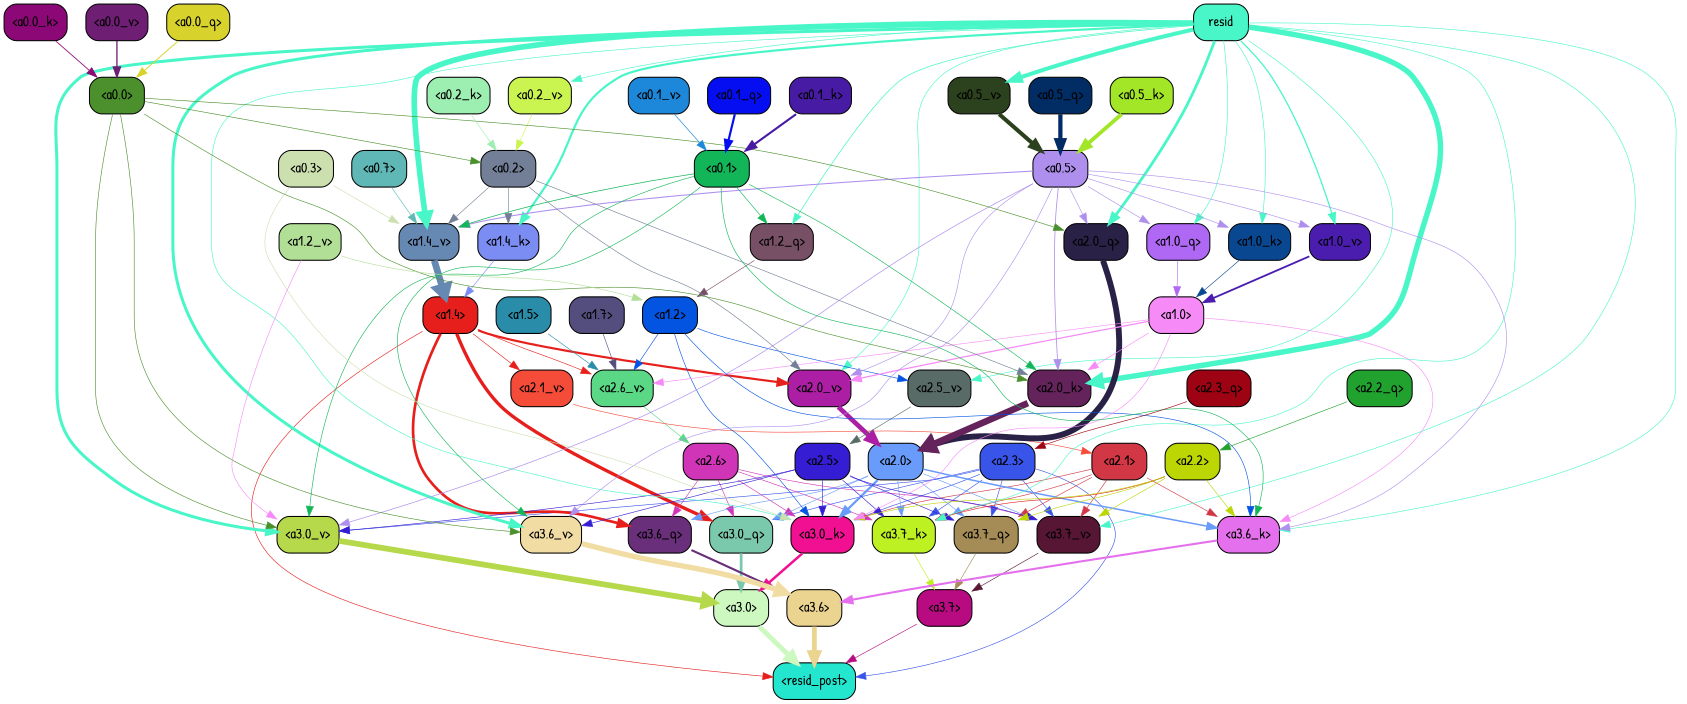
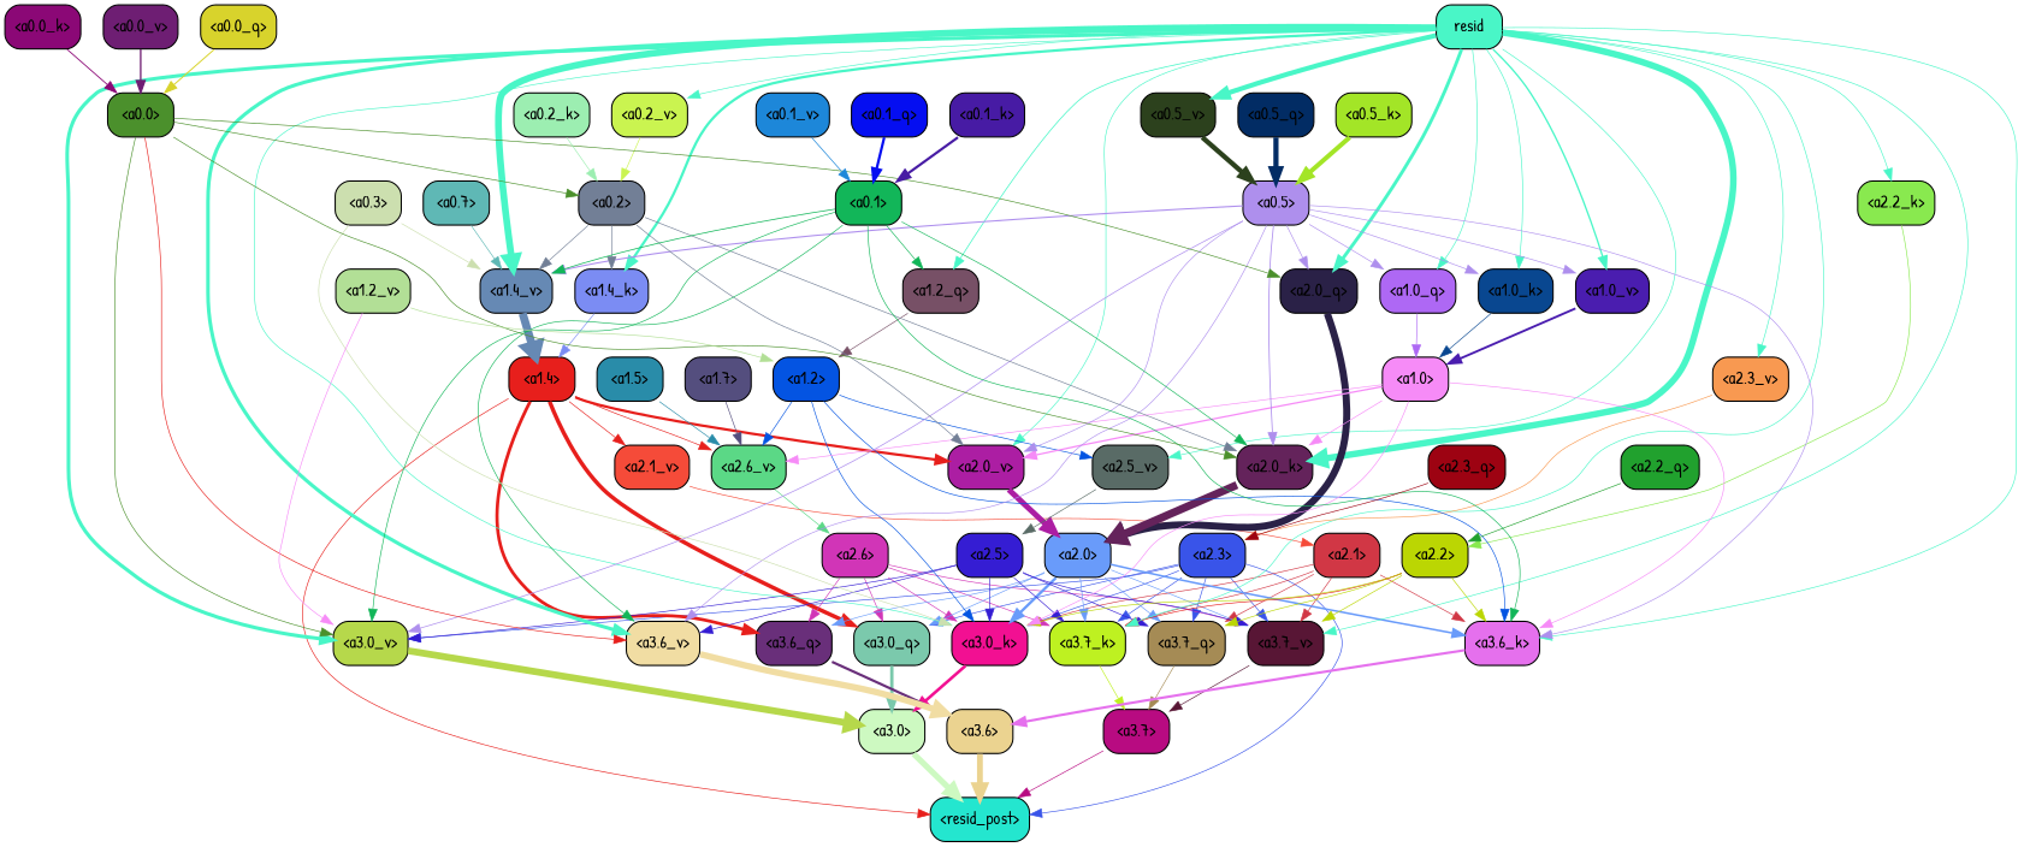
  strict digraph {
    fontname="Patrick Hand"
    splines=true
    node [color=black fontname="Patrick Hand" shape=box style="filled, rounded"]
    edge [color="#49f6c7" fontname="Patrick Hand" penwidth=0.6]
    "<a3.7>" [fillcolor="#b80b81"]
    "<resid_post>" [fillcolor="#24e6cf"]
    "<a3.6>" [fillcolor="#ebd390"]
    "<a3.0>" [fillcolor="#cdf9c1"]
    "<a2.3>" [fillcolor="#3954e9"]
    "<a3.7_q>" [fillcolor="#a58b55"]
    "<a3.0_q>" [fillcolor="#7bc9ac"]
    "<a3.7_k>" [fillcolor="#bef121"]
    "<a3.0_k>" [fillcolor="#f21092"]
    "<a3.7_v>" [fillcolor="#581635"]
    "<a3.0_v>" [fillcolor="#b6d84b"]
    "<a1.4>" [fillcolor="#e71f1c"]
    "<a3.6_q>" [fillcolor="#692f7a"]
    "<a2.6_v>" [fillcolor="#5bd886"]
    "<a2.1_v>" [fillcolor="#f54b39"]
    "<a2.0_v>" [fillcolor="#ac1ea3"]
    "<a2.6>" [fillcolor="#d135b7"]
    "<a2.1>" [fillcolor="#d13745"]
    "<a2.0>" [fillcolor="#699bfa"]
    "<a3.6_k>" [fillcolor="#e570ed"]
    "<a3.6_v>" [fillcolor="#f1dda3"]
    "<a2.5>" [fillcolor="#351dd3"]
    "<a2.2>" [fillcolor="#bbd603"]
    n24 [fillcolor="#49f6c7" label=resid]
    "<a2.0_q>" [fillcolor="#2a2147"]
+   "<a2.2_k>" [fillcolor="#89e94f"]
    "<a2.0_k>" [fillcolor="#64235b"]
    "<a2.5_v>" [fillcolor="#596b66"]
+   "<a2.3_v>" [fillcolor="#f89951"]
    "<a1.2_q>" [fillcolor="#775066"]
    "<a1.0_q>" [fillcolor="#ae68f4"]
    "<a1.4_k>" [fillcolor="#7b8cf3"]
    "<a1.0_k>" [fillcolor="#094790"]
    "<a1.4_v>" [fillcolor="#6689b4"]
    "<a1.0_v>" [fillcolor="#4a1daf"]
    "<a0.5_v>" [fillcolor="#2c411d"]
    "<a0.2_v>" [fillcolor="#caf450"]
    "<a1.2>" [fillcolor="#0454e2"]
    "<a1.0>" [fillcolor="#f68bf7"]
    "<a0.5>" [fillcolor="#ae8fed"]
    "<a0.2>" [fillcolor="#727f96"]
    "<a0.1>" [fillcolor="#12b659"]
    "<a0.3>" [fillcolor="#ccdfaf"]
    "<a0.0>" [fillcolor="#4b902c"]
    "<a2.3_q>" [fillcolor="#9d0312"]
    "<a2.2_q>" [fillcolor="#21a12e"]
    "<a1.7>" [fillcolor="#544e7e"]
    "<a1.5>" [fillcolor="#298ca9"]
    "<a1.2_v>" [fillcolor="#b2df96"]
    "<a0.7>" [fillcolor="#5fb8b5"]
    "<a0.5_q>" [fillcolor="#022c64"]
    "<a0.1_q>" [fillcolor="#050ef1"]
    "<a0.0_q>" [fillcolor="#d8d32c"]
    "<a0.5_k>" [fillcolor="#a3e527"]
    "<a0.2_k>" [fillcolor="#9ceeb1"]
    "<a0.1_k>" [fillcolor="#471ba4"]
    "<a0.0_k>" [fillcolor="#8b0876"]
    "<a0.1_v>" [fillcolor="#1d87d9"]
    "<a0.0_v>" [fillcolor="#6e1e73"]
    "<a3.7>" -> "<resid_post>" [color="#b80b81"]
    "<a3.6>" -> "<resid_post>" [color="#ebd390" penwidth=4.751612067222595]
    "<a3.0>" -> "<resid_post>" [color="#cdf9c1" penwidth=4.884142994880676]
    "<a2.3>" -> "<resid_post>" [color="#3954e9"]
    "<a2.3>" -> "<a3.7_q>" [color="#3954e9"]
    "<a2.3>" -> "<a3.0_q>" [color="#3954e9"]
    "<a2.3>" -> "<a3.7_k>" [color="#3954e9"]
    "<a2.3>" -> "<a3.0_k>" [color="#3954e9"]
    "<a2.3>" -> "<a3.7_v>" [color="#3954e9"]
    "<a2.3>" -> "<a3.0_v>" [color="#3954e9"]
    "<a3.7_q>" -> "<a3.7>" [color="#a58b55"]
    "<a3.0_q>" -> "<a3.0>" [color="#7bc9ac" penwidth=2.7421876192092896]
    "<a3.7_k>" -> "<a3.7>" [color="#bef121"]
    "<a3.0_k>" -> "<a3.0>" [color="#f21092" penwidth=2.476402521133423]
    "<a3.7_v>" -> "<a3.7>" [color="#581635"]
    "<a3.0_v>" -> "<a3.0>" [color="#b6d84b" penwidth=5.652270674705505]
    "<a1.4>" -> "<resid_post>" [color="#e71f1c"]
    "<a1.4>" -> "<a3.0_q>" [color="#e71f1c" penwidth=3.3040847778320312]
    "<a1.4>" -> "<a3.6_q>" [color="#e71f1c" penwidth=2.6469622254371643]
    "<a1.4>" -> "<a2.6_v>" [color="#e71f1c"]
    "<a1.4>" -> "<a2.1_v>" [color="#e71f1c"]
    "<a1.4>" -> "<a2.0_v>" [color="#e71f1c" penwidth=2.1286070346832275]
    "<a3.6_q>" -> "<a3.6>" [color="#692f7a" penwidth=2.091020345687866]
    "<a2.6_v>" -> "<a2.6>" [color="#5bd886"]
    "<a2.1_v>" -> "<a2.1>" [color="#f54b39"]
    "<a2.0_v>" -> "<a2.0>" [color="#ac1ea3" penwidth=4.5950857400894165]
    "<a2.6>" -> "<a3.0_q>" [color="#d135b7"]
    "<a2.6>" -> "<a3.7_k>" [color="#d135b7"]
    "<a2.6>" -> "<a3.0_k>" [color="#d135b7"]
    "<a2.6>" -> "<a3.7_v>" [color="#d135b7"]
    "<a2.6>" -> "<a3.6_q>" [color="#d135b7"]
    "<a2.1>" -> "<a3.7_q>" [color="#d13745"]
    "<a2.1>" -> "<a3.7_k>" [color="#d13745"]
    "<a2.1>" -> "<a3.0_k>" [color="#d13745"]
    "<a2.1>" -> "<a3.7_v>" [color="#d13745"]
    "<a2.1>" -> "<a3.6_k>" [color="#d13745"]
    "<a2.0>" -> "<a3.7_q>" [color="#699bfa"]
    "<a2.0>" -> "<a3.0_q>" [color="#699bfa"]
    "<a2.0>" -> "<a3.7_k>" [color="#699bfa"]
    "<a2.0>" -> "<a3.0_k>" [color="#699bfa" penwidth=2.2137351036071777]
    "<a2.0>" -> "<a3.7_v>" [color="#699bfa"]
    "<a2.0>" -> "<a3.6_q>" [color="#699bfa"]
    "<a2.0>" -> "<a3.6_k>" [color="#699bfa" penwidth=1.4757367372512817]
    "<a3.6_k>" -> "<a3.6>" [color="#e570ed" penwidth=2.048597991466522]
    "<a3.6_v>" -> "<a3.6>" [color="#f1dda3" penwidth=5.2550448179244995]
    "<a2.5>" -> "<a3.7_q>" [color="#351dd3"]
    "<a2.5>" -> "<a3.7_k>" [color="#351dd3"]
    "<a2.5>" -> "<a3.0_k>" [color="#351dd3"]
    "<a2.5>" -> "<a3.7_v>" [color="#351dd3"]
    "<a2.5>" -> "<a3.0_v>" [color="#351dd3"]
    "<a2.5>" -> "<a3.6_v>" [color="#351dd3"]
    "<a2.2>" -> "<a3.7_q>" [color="#bbd603"]
    "<a2.2>" -> "<a3.7_k>" [color="#e71f1c"]
    "<a2.2>" -> "<a3.0_k>" [color="#bbd603"]
    "<a2.2>" -> "<a3.7_v>" [color="#bbd603"]
    "<a2.2>" -> "<a3.6_k>" [color="#bbd603"]
    n24 -> "<a3.7_k>"
    n24 -> "<a3.0_k>"
    n24 -> "<a3.7_v>"
    n24 -> "<a3.0_v>" [penwidth=2.972973108291626]
    n24 -> "<a2.0_v>"
    n24 -> "<a3.6_k>"
    n24 -> "<a3.6_v>" [penwidth=2.9582033157348633]
    n24 -> "<a2.0_q>" [penwidth=2.7699792869389057]
+   n24 -> "<a2.2_k>"
    n24 -> "<a2.0_k>" [penwidth=5.362775564193726]
    n24 -> "<a2.5_v>"
+   n24 -> "<a2.3_v>"
    n24 -> "<a1.2_q>" [penwidth=0.7193574905395508]
    n24 -> "<a1.0_q>"
    n24 -> "<a1.4_k>" [penwidth=2.147887945175171]
    n24 -> "<a1.0_k>"
    n24 -> "<a1.4_v>" [penwidth=5.545122385025024]
    n24 -> "<a1.0_v>" [penwidth=1.26444411277771]
    n24 -> "<a0.5_v>" [penwidth=3.991437017917633]
    n24 -> "<a0.2_v>"
    "<a2.0_q>" -> "<a2.0>" [color="#2a2147" penwidth=5.819834470748901]
+   "<a2.2_k>" -> "<a2.2>" [color="#89e94f"]
    "<a2.0_k>" -> "<a2.0>" [color="#64235b" penwidth=6.470837593078613]
    "<a2.5_v>" -> "<a2.5>" [color="#596b66"]
+   "<a2.3_v>" -> "<a2.3>" [color="#f89951"]
    "<a1.2_q>" -> "<a1.2>" [color="#775066"]
    "<a1.0_q>" -> "<a1.0>" [color="#ae68f4"]
    "<a1.4_k>" -> "<a1.4>" [color="#7b8cf3"]
    "<a1.0_k>" -> "<a1.0>" [color="#094790"]
    "<a1.4_v>" -> "<a1.4>" [color="#6689b4" penwidth=6.635385513305664]
    "<a1.0_v>" -> "<a1.0>" [color="#4a1daf" penwidth=1.807669460773468]
    "<a0.5_v>" -> "<a0.5>" [color="#2c411d" penwidth=4.0294036865234375]
    "<a0.2_v>" -> "<a0.2>" [color="#caf450"]
    "<a1.2>" -> "<a3.0_k>" [color="#0454e2"]
    "<a1.2>" -> "<a2.6_v>" [color="#0454e2"]
    "<a1.2>" -> "<a3.6_k>" [color="#0454e2"]
    "<a1.2>" -> "<a2.5_v>" [color="#0454e2"]
    "<a1.0>" -> "<a3.0_k>" [color="#f68bf7"]
    "<a1.0>" -> "<a2.6_v>" [color="#f68bf7"]
    "<a1.0>" -> "<a2.0_v>" [color="#f68bf7" penwidth=1.2240618467330933]
    "<a1.0>" -> "<a3.6_k>" [color="#f68bf7"]
    "<a1.0>" -> "<a2.0_k>" [color="#f68bf7"]
    "<a0.5>" -> "<a3.0_v>" [color="#ae8fed" penwidth=0.6790935099124908]
    "<a0.5>" -> "<a2.0_v>" [color="#ae8fed"]
    "<a0.5>" -> "<a3.6_k>" [color="#ae8fed"]
    "<a0.5>" -> "<a3.6_v>" [color="#ae8fed"]
    "<a0.5>" -> "<a2.0_q>" [color="#ae8fed"]
    "<a0.5>" -> "<a2.0_k>" [color="#ae8fed" penwidth=0.7897988557815552]
    "<a0.5>" -> "<a1.0_q>" [color="#ae8fed"]
    "<a0.5>" -> "<a1.0_k>" [color="#ae8fed"]
    "<a0.5>" -> "<a1.4_v>" [color="#ae8fed" penwidth=1.0479987859725952]
    "<a0.5>" -> "<a1.0_v>" [color="#ae8fed"]
    "<a0.2>" -> "<a2.0_v>" [color="#727f96"]
    "<a0.2>" -> "<a2.0_k>" [color="#727f96"]
    "<a0.2>" -> "<a1.4_k>" [color="#727f96"]
    "<a0.2>" -> "<a1.4_v>" [color="#727f96"]
    "<a0.1>" -> "<a3.0_v>" [color="#12b659"]
    "<a0.1>" -> "<a3.6_k>" [color="#12b659"]
    "<a0.1>" -> "<a3.6_v>" [color="#12b659"]
    "<a0.1>" -> "<a2.0_k>" [color="#12b659"]
    "<a0.1>" -> "<a1.2_q>" [color="#12b659"]
    "<a0.1>" -> "<a1.4_v>" [color="#12b659" penwidth=0.7031502723693848]
    "<a0.3>" -> "<a3.0_k>" [color="#ccdfaf"]
    "<a0.3>" -> "<a1.4_v>" [color="#ccdfaf"]
    "<a0.0>" -> "<a3.0_v>" [color="#4b902c"]
-   "<a0.0>" -> "<a3.6_v>" [color="#4b902c"]
+   "<a0.0>" -> "<a3.6_v>" [color="#e71f1c"]
    "<a0.0>" -> "<a2.0_q>" [color="#4b902c"]
    "<a0.0>" -> "<a2.0_k>" [color="#4b902c"]
    "<a0.0>" -> "<a0.2>" [color="#4b902c"]
    "<a2.3_q>" -> "<a2.3>" [color="#9d0312"]
    "<a2.2_q>" -> "<a2.2>" [color="#21a12e"]
    "<a1.7>" -> "<a2.6_v>" [color="#544e7e"]
    "<a1.5>" -> "<a2.6_v>" [color="#298ca9"]
    "<a1.2_v>" -> "<a3.0_v>" [color="#f68bf7"]
    "<a1.2_v>" -> "<a1.2>" [color="#b2df96"]
    "<a0.7>" -> "<a1.4_v>" [color="#5fb8b5"]
    "<a0.5_q>" -> "<a0.5>" [color="#022c64" penwidth=4.201210081577301]
    "<a0.1_q>" -> "<a0.1>" [color="#050ef1" penwidth=2.1428754329681396]
    "<a0.0_q>" -> "<a0.0>" [color="#d8d32c" penwidth=0.9431536197662354]
    "<a0.5_k>" -> "<a0.5>" [color="#a3e527" penwidth=3.780391812324524]
    "<a0.2_k>" -> "<a0.2>" [color="#9ceeb1"]
    "<a0.1_k>" -> "<a0.1>" [color="#471ba4" penwidth=2.0809476375579834]
    "<a0.0_k>" -> "<a0.0>" [color="#8b0876" penwidth=0.8123311996459961]
    "<a0.1_v>" -> "<a0.1>" [color="#1d87d9" penwidth=0.6631441116333008]
    "<a0.0_v>" -> "<a0.0>" [color="#6e1e73" penwidth=1.2803640365600586]
  }
